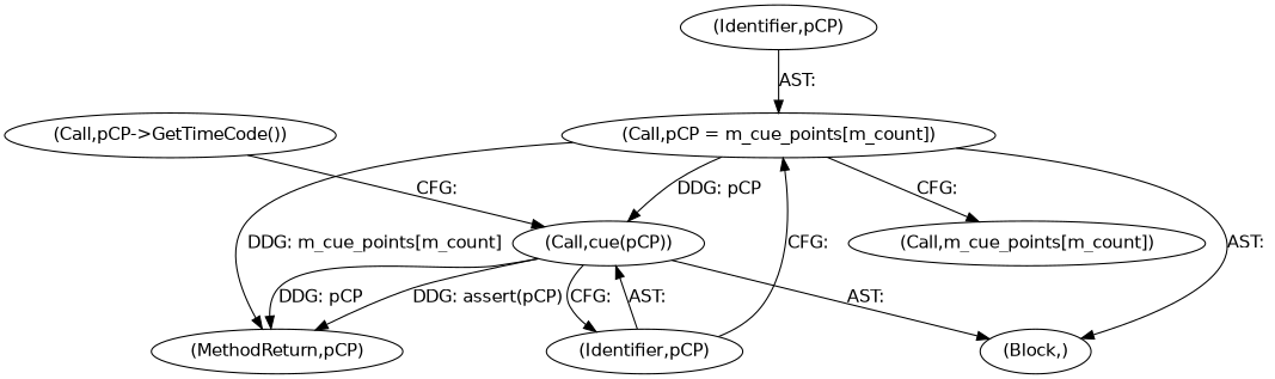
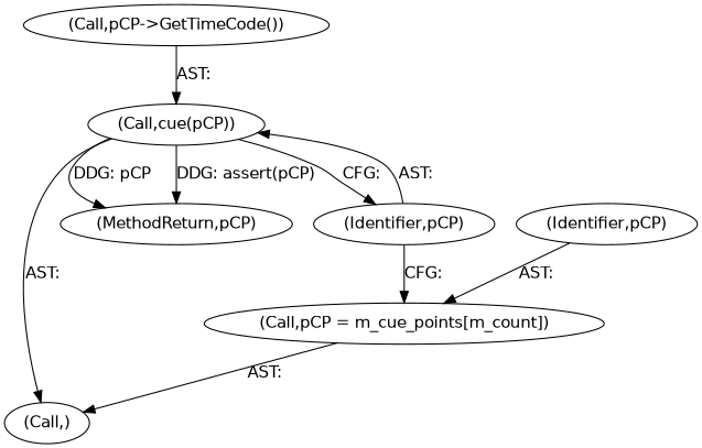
  digraph {
    fontname="DejaVu Sans"
    node [fontname="DejaVu Sans"]
    edge [fontname="DejaVu Sans"]
    n1 [label="(Call,pCP = m_cue_points[m_count])"]
    n2 [label="(Call,cue(pCP))"]
-   n3 [label="(Call,m_cue_points[m_count])"]
-   n4 [label="(Block,)"]
+   n4 [label="(Call,)"]
    n5 [label="(MethodReturn,pCP)"]
    n6 [label="(Identifier,pCP)"]
    n7 [label="(Call,pCP->GetTimeCode())"]
    n8 [label="(Identifier,pCP)"]
-   n1 -> n2 [label="DDG: pCP"]
-   n1 -> n3 [label="CFG: "]
    n1 -> n4 [label="AST: "]
-   n1 -> n5 [label="DDG: m_cue_points[m_count]"]
    n2 -> n4 [label="AST: "]
    n2 -> n5 [label="DDG: pCP"]
    n2 -> n5 [label="DDG: assert(pCP)"]
    n2 -> n6 [label="CFG: "]
    n6 -> n1 [label="CFG: "]
    n6 -> n2 [label="AST: "]
-   n7 -> n2 [label="CFG: "]
+   n7 -> n2 [label="AST: "]
    n8 -> n1 [label="AST: "]
  }
